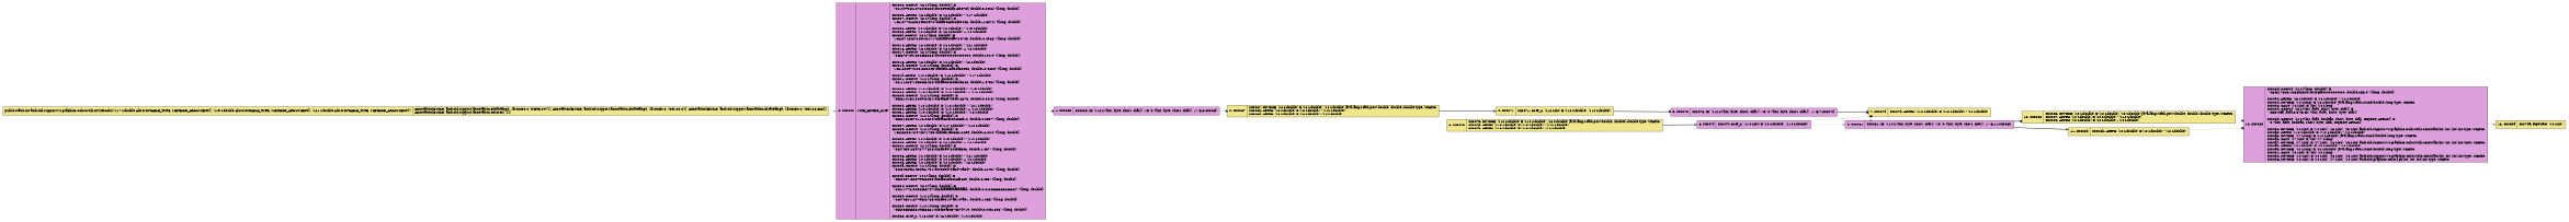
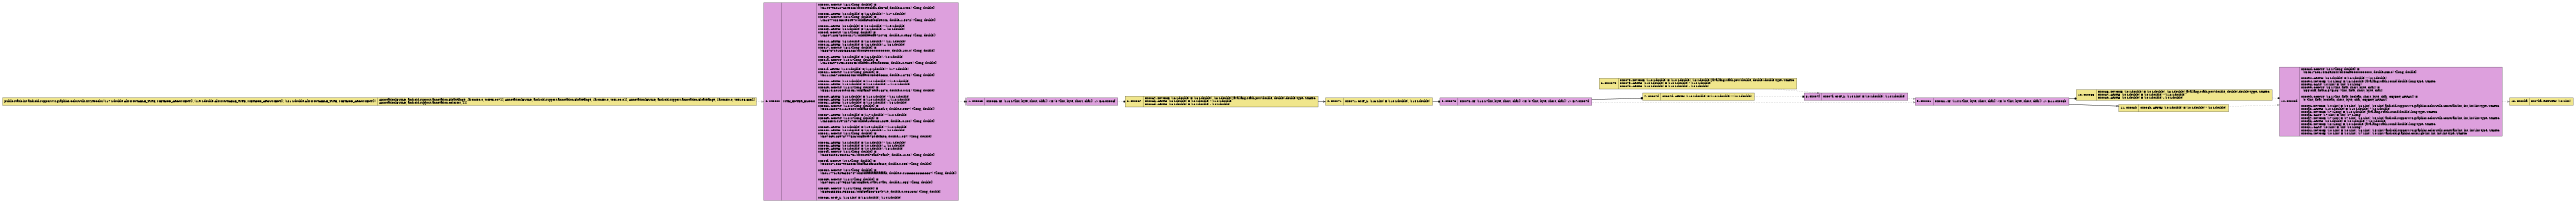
  digraph {
    rankdir=LR
    node [fillcolor=khaki shape=record style=filled]
    edge [arrowhead=onormal style=dotted]
-   n1 [fillcolor=plum label="{0\:\ 0x0000|MTH_ENTER_CMP\l|0x0000: CONST  (r6 I:?[long, double]) = \l  (4614479601276245823(0x4009ecbfb15b573f, double:3.2406) ?[long, double])\l \l0x0005: ARITH  (r6 I:double) = (r6 I:double) * (r17 I:double) \l0x0007: CONST  (r8 I:?[long, double]) = \l  (\-4613770284334934970(0xbff8985f06f69446, double:\-1.5372) ?[long, double])\l \l0x000c: ARITH  (r8 I:double) = (r8 I:double) * (r19 I:double) \l0x000e: ARITH  (r6 I:double) = (r6 I:double) + (r8 I:double) \l0x000f: CONST  (r8 I:?[long, double]) = \l  (\-4620718437840042171(0xbfdfe90ff9724745, double:\-0.4986) ?[long, double])\l \l0x0014: ARITH  (r8 I:double) = (r8 I:double) * (r21 I:double) \l0x0016: ARITH  (r6 I:double) = (r6 I:double) + (r8 I:double) \l0x0017: CONST  (r8 I:?[long, double]) = \l  (4636737291354636288(0x4059000000000000, double:100.0) ?[long, double])\l \l0x0019: ARITH  (r6 I:double) = (r6 I:double) \/ (r8 I:double) \l0x001a: CONST  (r10 I:?[long, double]) = \l  (\-4616469741951580845(0xbfef013a92a30553, double:\-0.9689) ?[long, double])\l \l0x001f: ARITH  (r10 I:double) = (r10 I:double) * (r17 I:double) \l0x0021: CONST  (r12 I:?[long, double]) = \l  (4611126671353668488(0x3ffe0346dc5d6388, double:1.8758) ?[long, double])\l \l0x0026: ARITH  (r12 I:double) = (r12 I:double) * (r19 I:double) \l0x0028: ARITH  (r10 I:double) = (r10 I:double) + (r12 I:double) \l0x0029: CONST  (r12 I:?[long, double]) = \l  (4586141601340942451(0x3fa53f7ced916873, double:0.0415) ?[long, double])\l \l0x002e: ARITH  (r12 I:double) = (r12 I:double) * (r21 I:double) \l0x0030: ARITH  (r10 I:double) = (r10 I:double) + (r12 I:double) \l0x0031: ARITH  (r10 I:double) = (r10 I:double) \/ (r8 I:double) \l0x0032: CONST  (r12 I:?[long, double]) = \l  (4588188037011619604(0x3fac84b5dcc63f14, double:0.0557) ?[long, double])\l \l0x0037: ARITH  (r0 I:double) = (r17 I:double) * (r12 I:double) \l0x0039: CONST  (r12 I:?[long, double]) = \l  (\-4626854141972371735(0xbfca1cac083126e9, double:\-0.204) ?[long, double])\l \l0x003e: ARITH  (r2 I:double) = (r19 I:double) * (r12 I:double) \l0x0040: ARITH  (r0 I:double) = (r0 I:double) + (r2 I:double) \l0x0041: CONST  (r2 I:?[long, double]) = \l  (4607439123978777526(0x3ff0e978d4fdf3b6, double:1.057) ?[long, double])\l \l0x0046: ARITH  (r2 I:double) = (r2 I:double) * (r21 I:double) \l0x0048: ARITH  (r0 I:double) = (r0 I:double) + (r2 I:double) \l0x0049: ARITH  (r0 I:double) = (r0 I:double) \/ (r8 I:double) \l0x004a: CONST  (r2 I:?[long, double]) = \l  (4623462931452961751(0x4029d70a3d70a3d7, double:12.92) ?[long, double])\l \l0x004f: CONST  (r4 I:?[long, double]) = \l  (4588087156379966505(0x3fac28f5c28f5c29, double:0.055) ?[long, double])\l \l0x0054: CONST  (r8 I:?[long, double]) = \l  (4601177619296856747(0x3fdaaaaaaaaaaaab, double:0.4166666666666667) ?[long, double])\l \l0x0059: CONST  (r12 I:?[long, double]) = \l  (4607430116779522785(0x3ff0e147ae147ae1, double:1.055) ?[long, double])\l \l0x005e: CONST  (r14 I:?[long, double]) = \l  (4569365555819558681(0x3f69a5c37387b719, double:0.0031308) ?[long, double])\l \l0x0063: CMP_L  (r16 I:int) = (r6 I:double), (r14 I:double) \l}"]
+   n1 [fillcolor=plum label="{0\:\ 0x0000|MTH_ENTER_BLOCK\l|0x0000: CONST  (r6 I:?[long, double]) = \l  (4614479601276245823(0x4009ecbfb15b573f, double:3.2406) ?[long, double])\l \l0x0005: ARITH  (r6 I:double) = (r6 I:double) * (r17 I:double) \l0x0007: CONST  (r8 I:?[long, double]) = \l  (\-4613770284334934970(0xbff8985f06f69446, double:\-1.5372) ?[long, double])\l \l0x000c: ARITH  (r8 I:double) = (r8 I:double) * (r19 I:double) \l0x000e: ARITH  (r6 I:double) = (r6 I:double) + (r8 I:double) \l0x000f: CONST  (r8 I:?[long, double]) = \l  (\-4620718437840042171(0xbfdfe90ff9724745, double:\-0.4986) ?[long, double])\l \l0x0014: ARITH  (r8 I:double) = (r8 I:double) * (r21 I:double) \l0x0016: ARITH  (r6 I:double) = (r6 I:double) + (r8 I:double) \l0x0017: CONST  (r8 I:?[long, double]) = \l  (4636737291354636288(0x4059000000000000, double:100.0) ?[long, double])\l \l0x0019: ARITH  (r6 I:double) = (r6 I:double) \/ (r8 I:double) \l0x001a: CONST  (r10 I:?[long, double]) = \l  (\-4616469741951580845(0xbfef013a92a30553, double:\-0.9689) ?[long, double])\l \l0x001f: ARITH  (r10 I:double) = (r10 I:double) * (r17 I:double) \l0x0021: CONST  (r12 I:?[long, double]) = \l  (4611126671353668488(0x3ffe0346dc5d6388, double:1.8758) ?[long, double])\l \l0x0026: ARITH  (r12 I:double) = (r12 I:double) * (r19 I:double) \l0x0028: ARITH  (r10 I:double) = (r10 I:double) + (r12 I:double) \l0x0029: CONST  (r12 I:?[long, double]) = \l  (4586141601340942451(0x3fa53f7ced916873, double:0.0415) ?[long, double])\l \l0x002e: ARITH  (r12 I:double) = (r12 I:double) * (r21 I:double) \l0x0030: ARITH  (r10 I:double) = (r10 I:double) + (r12 I:double) \l0x0031: ARITH  (r10 I:double) = (r10 I:double) \/ (r8 I:double) \l0x0032: CONST  (r12 I:?[long, double]) = \l  (4588188037011619604(0x3fac84b5dcc63f14, double:0.0557) ?[long, double])\l \l0x0037: ARITH  (r0 I:double) = (r17 I:double) * (r12 I:double) \l0x0039: CONST  (r12 I:?[long, double]) = \l  (\-4626854141972371735(0xbfca1cac083126e9, double:\-0.204) ?[long, double])\l \l0x003e: ARITH  (r2 I:double) = (r19 I:double) * (r12 I:double) \l0x0040: ARITH  (r0 I:double) = (r0 I:double) + (r2 I:double) \l0x0041: CONST  (r2 I:?[long, double]) = \l  (4607439123978777526(0x3ff0e978d4fdf3b6, double:1.057) ?[long, double])\l \l0x0046: ARITH  (r2 I:double) = (r2 I:double) * (r21 I:double) \l0x0048: ARITH  (r0 I:double) = (r0 I:double) + (r2 I:double) \l0x0049: ARITH  (r0 I:double) = (r0 I:double) \/ (r8 I:double) \l0x004a: CONST  (r2 I:?[long, double]) = \l  (4623462931452961751(0x4029d70a3d70a3d7, double:12.92) ?[long, double])\l \l0x004f: CONST  (r4 I:?[long, double]) = \l  (4588087156379966505(0x3fac28f5c28f5c29, double:0.055) ?[long, double])\l \l0x0054: CONST  (r8 I:?[long, double]) = \l  (4601177619296856747(0x3fdaaaaaaaaaaaab, double:0.4166666666666667) ?[long, double])\l \l0x0059: CONST  (r12 I:?[long, double]) = \l  (4607430116779522785(0x3ff0e147ae147ae1, double:1.055) ?[long, double])\l \l0x005e: CONST  (r14 I:?[long, double]) = \l  (4569365555819558681(0x3f69a5c37387b719, double:0.0031308) ?[long, double])\l \l0x0063: CMP_L  (r16 I:int) = (r6 I:double), (r14 I:double) \l}"]
    n2 [fillcolor=plum label="{1\:\ 0x0065|0x0065: IF  (r16 I:?[int, byte, short, char]) \<= (0 ?[int, byte, short, char])  \-\> B:3:0x006f \l}"]
    n3 [label="{2\:\ 0x0067|0x0067: INVOKE  (r6 I:double) = (r6 I:double), (r8 I:double) java.lang.Math.pow(double, double):double type: STATIC \l0x006b: ARITH  (r6 I:double) = (r6 I:double) * (r12 I:double) \l0x006d: ARITH  (r6 I:double) = (r6 I:double) \- (r4 I:double) \l}"]
    n4 [label="{4\:\ 0x0071|0x0071: CMP_L  (r16 I:int) = (r10 I:double), (r14 I:double) \l}"]
    n5 [fillcolor=plum label="{5\:\ 0x0073|0x0073: IF  (r16 I:?[int, byte, short, char]) \<= (0 ?[int, byte, short, char])  \-\> B:7:0x007d \l}"]
    n6 [label="{7\:\ 0x007d|0x007d: ARITH  (r10 I:double) = (r10 I:double) * (r2 I:double) \l}"]
    n7 [fillcolor=plum label="{9\:\ 0x0081|0x0081: IF  (r14 I:?[int, byte, short, char]) \<= (0 ?[int, byte, short, char])  \-\> B:11:0x008b \l}"]
    n8 [label="{6\:\ 0x0075|0x0075: INVOKE  (r10 I:double) = (r10 I:double), (r8 I:double) java.lang.Math.pow(double, double):double type: STATIC \l0x0079: ARITH  (r10 I:double) = (r10 I:double) * (r12 I:double) \l0x007b: ARITH  (r10 I:double) = (r10 I:double) \- (r4 I:double) \l}"]
    n9 [fillcolor=plum label="{8\:\ 0x007f|0x007f: CMP_L  (r14 I:int) = (r0 I:double), (r14 I:double) \l}"]
    n10 [label="{10\:\ 0x0083|0x0083: INVOKE  (r0 I:double) = (r0 I:double), (r8 I:double) java.lang.Math.pow(double, double):double type: STATIC \l0x0087: ARITH  (r0 I:double) = (r0 I:double) * (r12 I:double) \l0x0089: ARITH  (r0 I:double) = (r0 I:double) \- (r4 I:double) \l}"]
    n11 [label="{11\:\ 0x008b|0x008b: ARITH  (r0 I:double) = (r0 I:double) * (r2 I:double) \l}"]
    n12 [fillcolor=plum label="{12\:\ 0x008d|0x008d: CONST  (r2 I:?[long, double]) = \l  (4643176031446892544(0x406fe00000000000, double:255.0) ?[long, double])\l \l0x0092: ARITH  (r6 I:double) = (r6 I:double) * (r2 I:double) \l0x0094: INVOKE  (r4 I:long) = (r6 I:double) java.lang.Math.round(double):long type: STATIC \l0x0098: CAST  (r4 I:int) = (int) (r4 I:long) \l0x0099: CONST  (r5 I:?[int, float, short, byte, char]) = \l  (255(0xff, float:3.57E\-43) ?[int, float, short, byte, char])\l \l0x009b: CONST  (r6 I:?[int, float, boolean, short, byte, char, OBJECT, ARRAY]) = \l  (0 ?[int, float, boolean, short, byte, char, OBJECT, ARRAY])\l \l0x009c: INVOKE  (r4 I:int) = (r4 I:int), (r6 I:int), (r5 I:int) android.support.v4.graphics.ColorUtils.constrain(int, int, int):int type: STATIC \l0x00a0: ARITH  (r10 I:double) = (r10 I:double) * (r2 I:double) \l0x00a2: INVOKE  (r7 I:long) = (r10 I:double) java.lang.Math.round(double):long type: STATIC \l0x00a6: CAST  (r7 I:int) = (int) (r7 I:long) \l0x00a7: INVOKE  (r7 I:int) = (r7 I:int), (r6 I:int), (r5 I:int) android.support.v4.graphics.ColorUtils.constrain(int, int, int):int type: STATIC \l0x00ab: ARITH  (r0 I:double) = (r0 I:double) * (r2 I:double) \l0x00ad: INVOKE  (r0 I:long) = (r0 I:double) java.lang.Math.round(double):long type: STATIC \l0x00b1: CAST  (r0 I:int) = (int) (r0 I:long) \l0x00b2: INVOKE  (r0 I:int) = (r0 I:int), (r6 I:int), (r5 I:int) android.support.v4.graphics.ColorUtils.constrain(int, int, int):int type: STATIC \l0x00b6: INVOKE  (r0 I:int) = (r4 I:int), (r7 I:int), (r0 I:int) android.graphics.Color.rgb(int, int, int):int type: STATIC \l}"]
    n13 [label="{13\:\ 0x00ba|0x07ba: RETURN  (r0 I:int) \l}"]
    n14 [label="{public static int android.support.v4.graphics.ColorUtils.XYZToColor((r17 I:double A[IMMUTABLE_TYPE, METHOD_ARGUMENT]), (r19 I:double A[IMMUTABLE_TYPE, METHOD_ARGUMENT]), (r21 I:double A[IMMUTABLE_TYPE, METHOD_ARGUMENT]))  | Annotation[BUILD, android.support.annotation.FloatRange, \{from=0.0, to=95.047\}], Annotation[BUILD, android.support.annotation.FloatRange, \{from=0.0, to=100.0\}], Annotation[BUILD, android.support.annotation.FloatRange, \{from=0.0, to=108.883\}]\lAnnotation[BUILD, android.support.annotation.ColorInt, \{\}]\l}"]
    n1 -> n2 [arrowhead=dot]
    n2 -> n3 [arrowhead=dot]
    n3 -> n4 [style=bold]
    n4 -> n5 [arrowhead=dot style=bold]
    n5 -> n6 [arrowhead=box style=bold]
    n5 -> n7
-   n9 -> n6 [arrowhead=box]
+   n6 -> n9 [arrowhead=box]
    n7 -> n10 [arrowhead=dot style=bold]
    n7 -> n11 [style=bold]
-   n8 -> n9 [style=bold]
+   n8 -> n9
    n9 -> n7
    n10 -> n12 [arrowhead=dot]
-   n11 -> n12 [arrowhead=box]
+   n11 -> n12
    n12 -> n13
    n14 -> n1
  }
